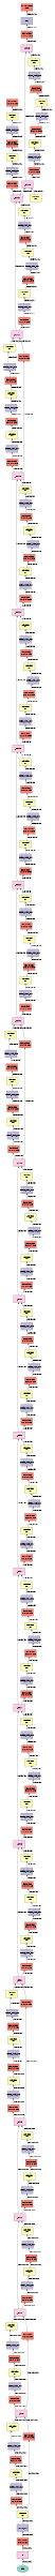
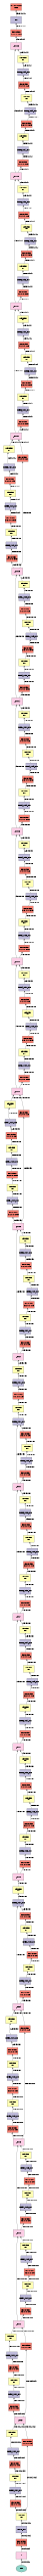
  digraph {
    fontname=Lato
    node [fillcolor="#fb8072" fixedsize=true fontname=Lato shape=box style=filled]
    edge [arrowtail=open dir=back fontname=Lato]
    n1 [fillcolor="#8dd3c7" height=0.8034 label=data shape=oval width=1.3]
    n2 [fillcolor="#fccde5" height=0.8034 label=id width=1.3]
    n3 [height=0.8034 label="Convolution\n3x3/1x1, 32" width=1.3]
    n4 [fillcolor="#bebada" height=0.8034 label=conv0_bn1 width=1.3]
    n5 [fillcolor="#ffffb3" height=0.8034 label="Activation\nrelu" width=1.3]
    n6 [height=0.8034 label="Convolution\n3x3/1x1, 128" width=1.3]
    n7 [fillcolor="#bebada" height=0.8034 label=stage1_unit1_bn1 width=1.3]
    n8 [fillcolor="#ffffb3" height=0.8034 label="Activation\nrelu" width=1.3]
    n9 [height=0.8034 label="Convolution\n3x3/1x1, 128" width=1.3]
    n10 [fillcolor="#bebada" height=0.8034 label=stage1_unit1_bn2 width=1.3]
    n11 [fillcolor="#ffffb3" height=0.8034 label="Activation\nrelu" width=1.3]
    n12 [height=0.8034 label="Convolution\n1x1/1x1, 128" width=1.3]
    n13 [fillcolor="#fccde5" height=0.8034 label=_plus0 width=1.3]
    n14 [height=0.8034 label="Convolution\n3x3/2x2, 192" width=1.3]
    n15 [fillcolor="#bebada" height=0.8034 label=stage2_unit1_bn1 width=1.3]
    n16 [fillcolor="#ffffb3" height=0.8034 label="Activation\nrelu" width=1.3]
    n17 [height=0.8034 label="Convolution\n3x3/1x1, 192" width=1.3]
    n18 [fillcolor="#bebada" height=0.8034 label=stage2_unit1_bn2 width=1.3]
    n19 [fillcolor="#ffffb3" height=0.8034 label="Activation\nrelu" width=1.3]
    n20 [height=0.8034 label="Convolution\n1x1/2x2, 192" width=1.3]
    n21 [fillcolor="#fccde5" height=0.8034 label=_plus1 width=1.3]
    n22 [height=0.8034 label="Convolution\n3x3/1x1, 192" width=1.3]
    n23 [fillcolor="#bebada" height=0.8034 label=stage2_unit2_bn1 width=1.3]
    n24 [fillcolor="#ffffb3" height=0.8034 label="Activation\nrelu" width=1.3]
    n25 [height=0.8034 label="Convolution\n3x3/1x1, 192" width=1.3]
    n26 [fillcolor="#bebada" height=0.8034 label=stage2_unit2_bn2 width=1.3]
    n27 [fillcolor="#ffffb3" height=0.8034 label="Activation\nrelu" width=1.3]
    n28 [fillcolor="#fccde5" height=0.8034 label=_plus2 width=1.3]
    n29 [height=0.8034 label="Convolution\n3x3/1x1, 192" width=1.3]
    n30 [fillcolor="#bebada" height=0.8034 label=stage2_unit3_bn1 width=1.3]
    n31 [fillcolor="#ffffb3" height=0.8034 label="Activation\nrelu" width=1.3]
    n32 [height=0.8034 label="Convolution\n3x3/1x1, 192" width=1.3]
    n33 [fillcolor="#bebada" height=0.8034 label=stage2_unit3_bn2 width=1.3]
    n34 [fillcolor="#ffffb3" height=0.8034 label="Activation\nrelu" width=1.3]
    n35 [fillcolor="#fccde5" height=0.8034 label=_plus3 width=1.3]
    n36 [height=0.8034 label="Convolution\n1x1/1x1, 160" width=1.3]
    n37 [fillcolor="#bebada" height=0.8034 label=stage3_unit1_bn1 width=1.3]
    n38 [fillcolor="#ffffb3" height=0.8034 label="Activation\nrelu" width=1.3]
    n39 [height=0.8034 label="Convolution\n3x3/2x2, 160" width=1.3]
    n40 [fillcolor="#bebada" height=0.8034 label=stage3_unit1_bn2 width=1.3]
    n41 [fillcolor="#ffffb3" height=0.8034 label="Activation\nrelu" width=1.3]
    n42 [height=0.8034 label="Convolution\n1x1/1x1, 640" width=1.3]
    n43 [fillcolor="#bebada" height=0.8034 label=stage3_unit1_bn3 width=1.3]
    n44 [fillcolor="#ffffb3" height=0.8034 label="Activation\nrelu" width=1.3]
    n45 [height=0.8034 label="Convolution\n1x1/2x2, 640" width=1.3]
    n46 [fillcolor="#fccde5" height=0.8034 label=_data4 width=1.3]
    n47 [height=0.8034 label="Convolution\n1x1/1x1, 160" width=1.3]
    n48 [fillcolor="#bebada" height=0.8034 label=stage3_unit2_bn1 width=1.3]
    n49 [fillcolor="#ffffb3" height=0.8034 label="Activation\nrelu" width=1.3]
    n50 [height=0.8034 label="Convolution\n3x3/1x1, 160" width=1.3]
    n51 [fillcolor="#bebada" height=0.8034 label=stage3_unit2_bn2 width=1.3]
    n52 [fillcolor="#ffffb3" height=0.8034 label="Activation\nrelu" width=1.3]
    n53 [height=0.8034 label="Convolution\n1x1/1x1, 640" width=1.3]
    n54 [fillcolor="#bebada" height=0.8034 label=stage3_unit2_bn3 width=1.3]
    n55 [fillcolor="#ffffb3" height=0.8034 label="Activation\nrelu" width=1.3]
    n56 [fillcolor="#fccde5" height=0.8034 label=_plus5 width=1.3]
    n57 [height=0.8034 label="Convolution\n1x1/1x1, 160" width=1.3]
    n58 [fillcolor="#bebada" height=0.8034 label=stage3_unit3_bn1 width=1.3]
    n59 [fillcolor="#ffffb3" height=0.8034 label="Activation\nrelu" width=1.3]
    n60 [height=0.8034 label="Convolution\n3x3/1x1, 160" width=1.3]
    n61 [fillcolor="#bebada" height=0.8034 label=stage3_unit3_bn2 width=1.3]
    n62 [fillcolor="#ffffb3" height=0.8034 label="Activation\nrelu" width=1.3]
    n63 [height=0.8034 label="Convolution\n1x1/1x1, 640" width=1.3]
    n64 [fillcolor="#bebada" height=0.8034 label=stage3_unit3_bn3 width=1.3]
    n65 [fillcolor="#ffffb3" height=0.8034 label="Activation\nrelu" width=1.3]
    n66 [fillcolor="#fccde5" height=0.8034 label=_plus6 width=1.3]
    n67 [height=0.8034 label="Convolution\n1x1/1x1, 160" width=1.3]
    n68 [fillcolor="#bebada" height=0.8034 label=stage3_unit4_bn1 width=1.3]
    n69 [fillcolor="#ffffb3" height=0.8034 label="Activation\nrelu" width=1.3]
    n70 [height=0.8034 label="Convolution\n3x3/1x1, 160" width=1.3]
    n71 [fillcolor="#bebada" height=0.8034 label=stage3_unit4_bn2 width=1.3]
    n72 [fillcolor="#ffffb3" height=0.8034 label="Activation\nrelu" width=1.3]
    n73 [height=0.8034 label="Convolution\n1x1/1x1, 640" width=1.3]
    n74 [fillcolor="#bebada" height=0.8034 label=stage3_unit4_bn3 width=1.3]
    n75 [fillcolor="#ffffb3" height=0.8034 label="Activation\nrelu" width=1.3]
    n76 [fillcolor="#fccde5" height=0.8034 label=_plus7 width=1.3]
    n77 [height=0.8034 label="Convolution\n1x1/1x1, 160" width=1.3]
    n78 [fillcolor="#bebada" height=0.8034 label=stage3_unit5_bn1 width=1.3]
    n79 [fillcolor="#ffffb3" height=0.8034 label="Activation\nrelu" width=1.3]
    n80 [height=0.8034 label="Convolution\n3x3/1x1, 160" width=1.3]
    n81 [fillcolor="#bebada" height=0.8034 label=stage3_unit5_bn2 width=1.3]
    n82 [fillcolor="#ffffb3" height=0.8034 label="Activation\nrelu" width=1.3]
    n83 [height=0.8034 label="Convolution\n1x1/1x1, 640" width=1.3]
    n84 [fillcolor="#bebada" height=0.8034 label=stage5_unit5_bn3 width=1.3]
    n85 [fillcolor="#ffffb3" height=0.8034 label="Activation\nrelu" width=1.3]
    n86 [fillcolor="#fccde5" height=0.8034 label=_plus8 width=1.3]
    n87 [height=0.8034 label="Convolution\n1x1/1x1, 160" width=1.3]
    n88 [fillcolor="#bebada" height=0.8034 label=stage3_unit6_bn1 width=1.3]
    n89 [fillcolor="#ffffb3" height=0.8034 label="Activation\nrelu" width=1.3]
    n90 [height=0.8034 label="Convolution\n3x3/1x1, 160" width=1.3]
    n91 [fillcolor="#bebada" height=0.8034 label=stage3_unit6_bn2 width=1.3]
    n92 [fillcolor="#ffffb3" height=0.8034 label="Activation\nrelu" width=1.3]
    n93 [height=0.8034 label="Convolution\n1x1/1x1, 640" width=1.3]
    n94 [fillcolor="#bebada" height=0.8034 label=stage3_unit6_bn3 width=1.3]
    n95 [fillcolor="#ffffb3" height=0.8034 label="Activation\nrelu" width=1.3]
    n96 [fillcolor="#fccde5" height=0.8034 label=_plus9 width=1.3]
    n97 [height=0.8034 label="Convolution\n1x1/1x1, 160" width=1.3]
    n98 [fillcolor="#bebada" height=0.8034 label=stage3_unit7_bn1 width=1.3]
    n99 [fillcolor="#ffffb3" height=0.8034 label="Activation\nrelu" width=1.3]
    n100 [height=0.8034 label="Convolution\n3x3/1x1, 160" width=1.3]
    n101 [fillcolor="#bebada" height=0.8034 label=stage3_unit7_bn2 width=1.3]
    n102 [fillcolor="#ffffb3" height=0.8034 label="Activation\nrelu" width=1.3]
    n103 [height=0.8034 label="Convolution\n1x1/1x1, 640" width=1.3]
    n104 [fillcolor="#bebada" height=0.8034 label=stage3_unit7_bn3 width=1.3]
    n105 [fillcolor="#ffffb3" height=0.8034 label="Activation\nrelu" width=1.3]
    n106 [fillcolor="#fccde5" height=0.8034 label=_plus10 width=1.3]
    n107 [height=0.8034 label="Convolution\n1x1/1x1, 1920" width=1.3]
    n108 [fillcolor="#bebada" height=0.8034 label=stage4_unit1_bn1 width=1.3]
    n109 [fillcolor="#ffffb3" height=0.8034 label="Activation\nrelu" width=1.3]
    n110 [height=0.8034 label="Convolution\n3x3/2x2, 1920" width=1.3]
    n111 [fillcolor="#bebada" height=0.8034 label=stage4_unit1_bn2 width=1.3]
    n112 [fillcolor="#ffffb3" height=0.8034 label="Activation\nrelu" width=1.3]
    n113 [height=0.8034 label="Convolution\n1x1/1x1, 640" width=1.3]
    n114 [fillcolor="#bebada" height=0.8034 label=stage4_unit1_bn3 width=1.3]
    n115 [fillcolor="#ffffb3" height=0.8034 label="Activation\nrelu" width=1.3]
    n116 [height=0.8034 label="Convolution\n1x1/2x2, 640" width=1.3]
    n117 [fillcolor="#fccde5" height=0.8034 label=_plus11 width=1.3]
    n118 [height=0.8034 label="Convolution\n1x1/1x1, 1920" width=1.3]
    n119 [fillcolor="#bebada" height=0.8034 label=stage4_unit2_bn1 width=1.3]
    n120 [fillcolor="#ffffb3" height=0.8034 label="Activation\nrelu" width=1.3]
    n121 [height=0.8034 label="Convolution\n3x3/1x1, 1920" width=1.3]
    n122 [fillcolor="#bebada" height=0.8034 label=stage4_unit2_bn2 width=1.3]
    n123 [fillcolor="#ffffb3" height=0.8034 label="Activation\nrelu" width=1.3]
    n124 [height=0.8034 label="Convolution\n1x1/1x1, 640" width=1.3]
    n125 [fillcolor="#bebada" height=0.8034 label=stage4_unit2_bn3 width=1.3]
    n126 [fillcolor="#ffffb3" height=0.8034 label="Activation\nrelu" width=1.3]
    n127 [fillcolor="#fccde5" height=0.8034 label=_plus12 width=1.3]
    n128 [height=0.8034 label="Convolution\n1x1/1x1, 1920" width=1.3]
    n129 [fillcolor="#bebada" height=0.8034 label=stage4_unit3_bn1 width=1.3]
    n130 [fillcolor="#ffffb3" height=0.8034 label="Activation\nrelu" width=1.3]
    n131 [height=0.8034 label="Convolution\n3x3/1x1, 1920" width=1.3]
    n132 [fillcolor="#bebada" height=0.8034 label=stage4_unit3_bn2 width=1.3]
    n133 [fillcolor="#ffffb3" height=0.8034 label="Activation\nrelu" width=1.3]
    n134 [height=0.8034 label="Convolution\n1x1/1x1, 640" width=1.3]
    n135 [fillcolor="#bebada" height=0.8034 label=stage4_unit3_bn3 width=1.3]
    n136 [fillcolor="#ffffb3" height=0.8034 label="Activation\nrelu" width=1.3]
    n137 [fillcolor="#fccde5" height=0.8034 label=_plus13 width=1.3]
    n138 [height=0.8034 label="Convolution\n1x1/1x1, 1920" width=1.3]
    n139 [fillcolor="#bebada" height=0.8034 label=stage4_unit4_bn1 width=1.3]
    n140 [fillcolor="#ffffb3" height=0.8034 label="Activation\nrelu" width=1.3]
    n141 [height=0.8034 label="Convolution\n3x3/1x1, 1920" width=1.3]
    n142 [fillcolor="#bebada" height=0.8034 label=stage4_unit4_bn2 width=1.3]
    n143 [fillcolor="#ffffb3" height=0.8034 label="Activation\nrelu" width=1.3]
    n144 [height=0.8034 label="Convolution\n1x1/1x1, 640" width=1.3]
    n145 [fillcolor="#bebada" height=0.8034 label=stage4_unit4_bn3 width=1.3]
    n146 [fillcolor="#ffffb3" height=0.8034 label="Activation\nrelu" width=1.3]
    n147 [fillcolor="#fccde5" height=0.8034 label=_plus14 width=1.3]
    n148 [height=0.8034 label="Convolution\n1x1/1x1, 1920" width=1.3]
    n149 [fillcolor="#bebada" height=0.8034 label=stage4_unit5_bn1 width=1.3]
    n150 [fillcolor="#ffffb3" height=0.8034 label="Activation\nrelu" width=1.3]
    n151 [height=0.8034 label="Convolution\n3x3/1x1, 1920" width=1.3]
    n152 [fillcolor="#bebada" height=0.8034 label=stage4_unit5_bn2 width=1.3]
    n153 [fillcolor="#ffffb3" height=0.8034 label="Activation\nrelu" width=1.3]
    n154 [height=0.8034 label="Convolution\n1x1/1x1, 640" width=1.3]
    n155 [fillcolor="#bebada" height=0.8034 label=stage4_unit5_bn3 width=1.3]
    n156 [fillcolor="#ffffb3" height=0.8034 label="Activation\nrelu" width=1.3]
    n157 [fillcolor="#fccde5" height=0.8034 label=_plus15 width=1.3]
    n158 [height=0.8034 label="Convolution\n1x1/1x1, 1920" width=1.3]
    n159 [fillcolor="#bebada" height=0.8034 label=stage5_unit1_bn1 width=1.3]
    n160 [fillcolor="#ffffb3" height=0.8034 label="Activation\nrelu" width=1.3]
    n161 [height=0.8034 label="Convolution\n3x3/2x2, 1920" width=1.3]
    n162 [fillcolor="#bebada" height=0.8034 label=stage5_unit1_bn2 width=1.3]
    n163 [fillcolor="#ffffb3" height=0.8034 label="Activation\nrelu" width=1.3]
    n164 [height=0.8034 label="Convolution\n1x1/1x1, 640" width=1.3]
    n165 [fillcolor="#bebada" height=0.8034 label=stage5_unit1_bn3 width=1.3]
    n166 [fillcolor="#ffffb3" height=0.8034 label="Activation\nrelu" width=1.3]
    n167 [height=0.8034 label="Convolution\n1x1/2x2, 640" width=1.3]
    n168 [fillcolor="#fccde5" height=0.8034 label=_plus16 width=1.3]
    n169 [height=0.8034 label="Convolution\n1x1/1x1, 1920" width=1.3]
    n170 [fillcolor="#bebada" height=0.8034 label=stage5_unit2_bn1 width=1.3]
    n171 [fillcolor="#ffffb3" height=0.8034 label="Activation\nrelu" width=1.3]
    n172 [height=0.8034 label="Convolution\n3x3/1x1, 1920" width=1.3]
    n173 [fillcolor="#bebada" height=0.8034 label=stage5_unit2_bn2 width=1.3]
    n174 [fillcolor="#ffffb3" height=0.8034 label="Activation\nrelu" width=1.3]
    n175 [height=0.8034 label="Convolution\n1x1/1x1, 640" width=1.3]
    n176 [fillcolor="#bebada" height=0.8034 label=stage5_unit2_bn3 width=1.3]
    n177 [fillcolor="#ffffb3" height=0.8034 label="Activation\nrelu" width=1.3]
    n178 [fillcolor="#fccde5" height=0.8034 label=_plus17 width=1.3]
    n179 [height=0.8034 label="Convolution\n1x1/1x1, 1920" width=1.3]
    n180 [fillcolor="#bebada" height=0.8034 label=stage5_unit3_bn1 width=1.3]
    n181 [fillcolor="#ffffb3" height=0.8034 label="Activation\nrelu" width=1.3]
    n182 [height=0.8034 label="Convolution\n3x3/1x1, 1920" width=1.3]
    n183 [fillcolor="#bebada" height=0.8034 label=stage5_unit3_bn2 width=1.3]
    n184 [fillcolor="#ffffb3" height=0.8034 label="Activation\nrelu" width=1.3]
    n185 [height=0.8034 label="Convolution\n1x1/1x1, 640" width=1.3]
+   n186 [fillcolor="#bebada" height=0.8034 label=stage5_unit3_bn3 width=1.3]
    n187 [fillcolor="#ffffb3" height=0.8034 label="Activation\nrelu" width=1.3]
    n188 [fillcolor="#fccde5" height=0.8034 label=_plus18 width=1.3]
    n189 [height=0.8034 label="Convolution\n1x1/1x1, 1920" width=1.3]
    n190 [fillcolor="#bebada" height=0.8034 label=stage5_unit4_bn1 width=1.3]
    n191 [fillcolor="#ffffb3" height=0.8034 label="Activation\nrelu" width=1.3]
    n192 [height=0.8034 label="Convolution\n3x3/1x1, 1920" width=1.3]
    n193 [fillcolor="#bebada" height=0.8034 label=stage5_unit4_bn2 width=1.3]
    n194 [fillcolor="#ffffb3" height=0.8034 label="Activation\nrelu" width=1.3]
    n195 [height=0.8034 label="Convolution\n1x1/1x1, 640" width=1.3]
    n196 [fillcolor="#bebada" height=0.8034 label=stage5_unit4_bn3 width=1.3]
    n197 [fillcolor="#ffffb3" height=0.8034 label="Activation\nrelu" width=1.3]
    n198 [fillcolor="#fccde5" height=0.8034 label=_plus19 width=1.3]
    n199 [height=0.8034 label="Convolution\n1x1/1x1, 2560" width=1.3]
    n200 [fillcolor="#bebada" height=0.8034 label=bn7 width=1.3]
    n201 [height=0.8034 label="FullyConnected\n1000" width=1.3]
    n2 -> n1 [label="3x224x224"]
    n3 -> n2 [label="3x224x224"]
    n4 -> n3 [label="32x224x224"]
    n5 -> n4 [label="32x224x224"]
    n6 -> n5 [label="32x224x224"]
    n7 -> n6 [label="128x224x224"]
    n8 -> n7 [label="128x224x224"]
    n9 -> n8 [label="128x224x224"]
    n10 -> n9 [label="128x224x224"]
    n11 -> n10 [label="128x224x224"]
    n12 -> n5 [label="32x224x224"]
    n13 -> n11 [label="128x224x224"]
    n13 -> n12 [label="128x224x224"]
    n14 -> n13 [label="128x224x224"]
    n15 -> n14 [label="192x112x112"]
    n16 -> n15 [label="192x112x112"]
    n17 -> n16 [label="192x112x112"]
    n18 -> n17 [label="192x112x112"]
    n19 -> n18 [label="192x112x112"]
    n20 -> n13 [label="128x224x224"]
    n21 -> n19 [label="192x112x112"]
    n21 -> n20 [label="192x112x112"]
    n22 -> n21 [label="192x112x112"]
    n23 -> n22 [label="192x112x112"]
    n24 -> n23 [label="192x112x112"]
    n25 -> n24 [label="192x112x112"]
    n26 -> n25 [label="192x112x112"]
    n27 -> n26 [label="192x112x112"]
    n28 -> n21 [label="192x112x112"]
    n28 -> n27 [label="192x112x112"]
    n29 -> n28 [label="192x112x112"]
    n30 -> n29 [label="192x112x112"]
    n31 -> n30 [label="192x112x112"]
    n32 -> n31 [label="192x112x112"]
    n33 -> n32 [label="192x112x112"]
    n34 -> n33 [label="192x112x112"]
    n35 -> n28 [label="192x112x112"]
    n35 -> n34 [label="192x112x112"]
    n36 -> n35 [label="192x112x112"]
    n37 -> n36 [label="160x112x112"]
    n38 -> n37 [label="160x112x112"]
    n39 -> n38 [label="160x112x112"]
    n40 -> n39 [label="160x56x56"]
    n41 -> n40 [label="160x56x56"]
    n42 -> n41 [label="160x56x56"]
    n43 -> n42 [label="640x56x56"]
    n44 -> n43 [label="640x56x56"]
    n45 -> n35 [label="192x112x112"]
    n46 -> n44 [label="640x56x56"]
    n46 -> n45 [label="640x56x56"]
    n47 -> n46 [label="640x56x56"]
    n48 -> n47 [label="160x56x56"]
    n49 -> n48 [label="160x56x56"]
    n50 -> n49 [label="160x56x56"]
    n51 -> n50 [label="160x56x56"]
    n52 -> n51 [label="160x56x56"]
    n53 -> n52 [label="160x56x56"]
    n54 -> n53 [label="640x56x56"]
    n55 -> n54 [label="640x56x56"]
-   n56 -> n46 [label="640x56x56"]
+   n54 -> n46 [label="640x56x56"]
    n56 -> n55 [label="640x56x56"]
    n57 -> n56 [label="640x56x56"]
    n58 -> n57 [label="160x56x56"]
    n59 -> n58 [label="160x56x56"]
    n60 -> n59 [label="160x56x56"]
    n61 -> n60 [label="160x56x56"]
    n62 -> n61 [label="160x56x56"]
    n63 -> n62 [label="160x56x56"]
    n64 -> n63 [label="640x56x56"]
    n65 -> n64 [label="640x56x56"]
    n66 -> n56 [label="640x56x56"]
    n66 -> n65 [label="640x56x56"]
    n67 -> n66 [label="640x56x56"]
    n68 -> n67 [label="160x56x56"]
    n69 -> n68 [label="160x56x56"]
    n70 -> n69 [label="160x56x56"]
    n71 -> n70 [label="160x56x56"]
    n72 -> n71 [label="160x56x56"]
    n73 -> n72 [label="160x56x56"]
    n74 -> n73 [label="640x56x56"]
    n75 -> n74 [label="640x56x56"]
    n76 -> n66 [label="640x56x56"]
    n76 -> n75 [label="640x56x56"]
    n77 -> n76 [label="640x56x56"]
    n78 -> n77 [label="160x56x56"]
    n79 -> n78 [label="160x56x56"]
    n80 -> n79 [label="160x56x56"]
    n81 -> n80 [label="160x56x56"]
    n82 -> n81 [label="160x56x56"]
    n83 -> n82 [label="160x56x56"]
    n84 -> n83 [label="640x56x56"]
    n85 -> n84 [label="640x56x56"]
    n86 -> n76 [label="640x56x56"]
    n86 -> n85 [label="640x56x56"]
    n87 -> n86 [label="640x56x56"]
    n88 -> n87 [label="160x56x56"]
    n89 -> n88 [label="160x56x56"]
    n90 -> n89 [label="160x56x56"]
    n91 -> n90 [label="160x56x56"]
    n92 -> n91 [label="160x56x56"]
    n93 -> n92 [label="160x56x56"]
    n94 -> n93 [label="640x56x56"]
    n95 -> n94 [label="640x56x56"]
-   n96 -> n86 [label="640x56x56"]
+   n91 -> n86 [label="640x56x56"]
    n96 -> n95 [label="640x56x56"]
    n97 -> n96 [label="640x56x56"]
    n98 -> n97 [label="160x56x56"]
    n99 -> n98 [label="160x56x56"]
    n100 -> n99 [label="160x56x56"]
    n101 -> n100 [label="160x56x56"]
    n102 -> n101 [label="160x56x56"]
    n103 -> n102 [label="160x56x56"]
    n104 -> n103 [label="640x56x56"]
    n105 -> n104 [label="640x56x56"]
    n106 -> n96 [label="640x56x36"]
    n106 -> n105 [label="640x56x56"]
    n107 -> n106 [label="640x56x56"]
    n108 -> n107 [label="1920x56x56"]
    n109 -> n108 [label="1920x56x56"]
    n110 -> n109 [label="1920x56x56"]
    n111 -> n110 [label="1920x28x28"]
    n112 -> n111 [label="1920x28x28"]
    n113 -> n112 [label="1920x28x28"]
    n114 -> n113 [label="640x28x28"]
    n115 -> n114 [label="640x28x28"]
    n116 -> n106 [label="640x56x56"]
    n117 -> n115 [label="640x28x28"]
    n117 -> n116 [label="640x28x28"]
    n118 -> n117 [label="640x28x28"]
    n119 -> n118 [label="1920x28x28"]
    n120 -> n119 [label="1920x28x28"]
    n121 -> n120 [label="1920x28x28"]
    n122 -> n121 [label="1920x28x28"]
    n123 -> n122 [label="1920x28x28"]
    n124 -> n123 [label="1920x28x28"]
    n125 -> n124 [label="640x28x28"]
    n126 -> n125 [label="640x28x28"]
    n127 -> n117 [label="640x28x28"]
    n127 -> n126 [label="640x28x28"]
    n128 -> n127 [label="640x28x28"]
    n129 -> n128 [label="1920x28x28"]
    n130 -> n129 [label="1920x28x28"]
    n131 -> n130 [label="1920x28x28"]
    n132 -> n131 [label="1920x28x28"]
    n133 -> n132 [label="1920x28x28"]
    n134 -> n133 [label="1920x28x28"]
    n135 -> n134 [label="640x28x28"]
    n136 -> n135 [label="640x28x28"]
    n137 -> n127 [label="640x28x28"]
    n137 -> n136 [label="640x28x28"]
    n138 -> n137 [label="640x28x28"]
    n139 -> n138 [label="1920x28x28"]
    n140 -> n139 [label="1920x28x28"]
    n141 -> n140 [label="1920x28x28"]
    n142 -> n141 [label="1920x28x28"]
    n143 -> n142 [label="1920x28x28"]
    n144 -> n143 [label="1920x28x28"]
    n145 -> n144 [label="640x28x28"]
    n146 -> n145 [label="640x28x28"]
    n147 -> n137 [label="640x28x28"]
    n147 -> n146 [label="640x28x28"]
    n148 -> n147 [label="640x28x28"]
    n149 -> n148 [label="1920x28x28"]
    n150 -> n149 [label="1920x28x28"]
    n151 -> n150 [label="1920x28x28"]
    n152 -> n151 [label="1920x28x28"]
    n153 -> n152 [label="1920x28x28"]
    n154 -> n153 [label="1920x28x28"]
    n155 -> n154 [label="640x28x28"]
    n156 -> n155 [label="640x28x28"]
    n157 -> n147 [label="640x28x28"]
    n157 -> n156 [label="640x28x28"]
    n158 -> n157 [label="640x28x28"]
    n159 -> n158 [label="1920x28x28"]
    n160 -> n159 [label="1920x28x28"]
    n161 -> n160 [label="1920x28x28"]
    n162 -> n161 [label="1920x14x14"]
    n163 -> n162 [label="1920x14x14"]
    n164 -> n163 [label="1920x14x14"]
    n165 -> n164 [label="640x14x14"]
    n166 -> n165 [label="640x14x14"]
    n167 -> n157 [label="640x28x28"]
    n168 -> n166 [label="640x14x14"]
    n168 -> n167 [label="640x14x14"]
    n169 -> n168 [label="640x14x14"]
    n170 -> n169 [label="1920x14x14"]
    n171 -> n170 [label="1920x14x14"]
    n172 -> n171 [label="1920x14x14"]
    n173 -> n172 [label="1920x14x14"]
    n174 -> n173 [label="1920x14x14"]
    n175 -> n174 [label="1920x14x14"]
    n176 -> n175 [label="640x14x14"]
    n177 -> n176 [label="640x14x14"]
    n178 -> n168 [label="640x14x14"]
    n178 -> n177 [label="640x14x14"]
    n179 -> n178 [label="640x14x14"]
    n180 -> n179 [label="1920x14x14"]
    n181 -> n180 [label="1920x14x14"]
    n182 -> n181 [label="1920x14x14"]
    n183 -> n182 [label="1920x14x14"]
    n184 -> n183 [label="1920x14x14"]
    n185 -> n184 [label="1920x14x14"]
+   n186 -> n185 [label="640x14x14"]
+   n187 -> n186 [label="640x14x14"]
    n188 -> n178 [label="640x14x14"]
    n188 -> n187 [label="640x14x14"]
    n189 -> n188 [label="640x14x14"]
    n190 -> n189 [label="1920x14x14"]
    n191 -> n190 [label="1920x14x14"]
    n192 -> n191 [label="1920x14x14"]
    n193 -> n192 [label="1920x14x14"]
    n194 -> n193 [label="1920x14x14"]
    n195 -> n194 [label="1920x14x14"]
    n196 -> n195 [label="640x14x14"]
    n197 -> n196 [label="640x14x14"]
    n198 -> n188 [label="640x14x14"]
    n198 -> n197 [label="640x14x14"]
    n199 -> n198 [label="640x14x14"]
    n200 -> n199 [label="2560x14x14"]
    n201 -> n200 [label="2560x14x14"]
  }
